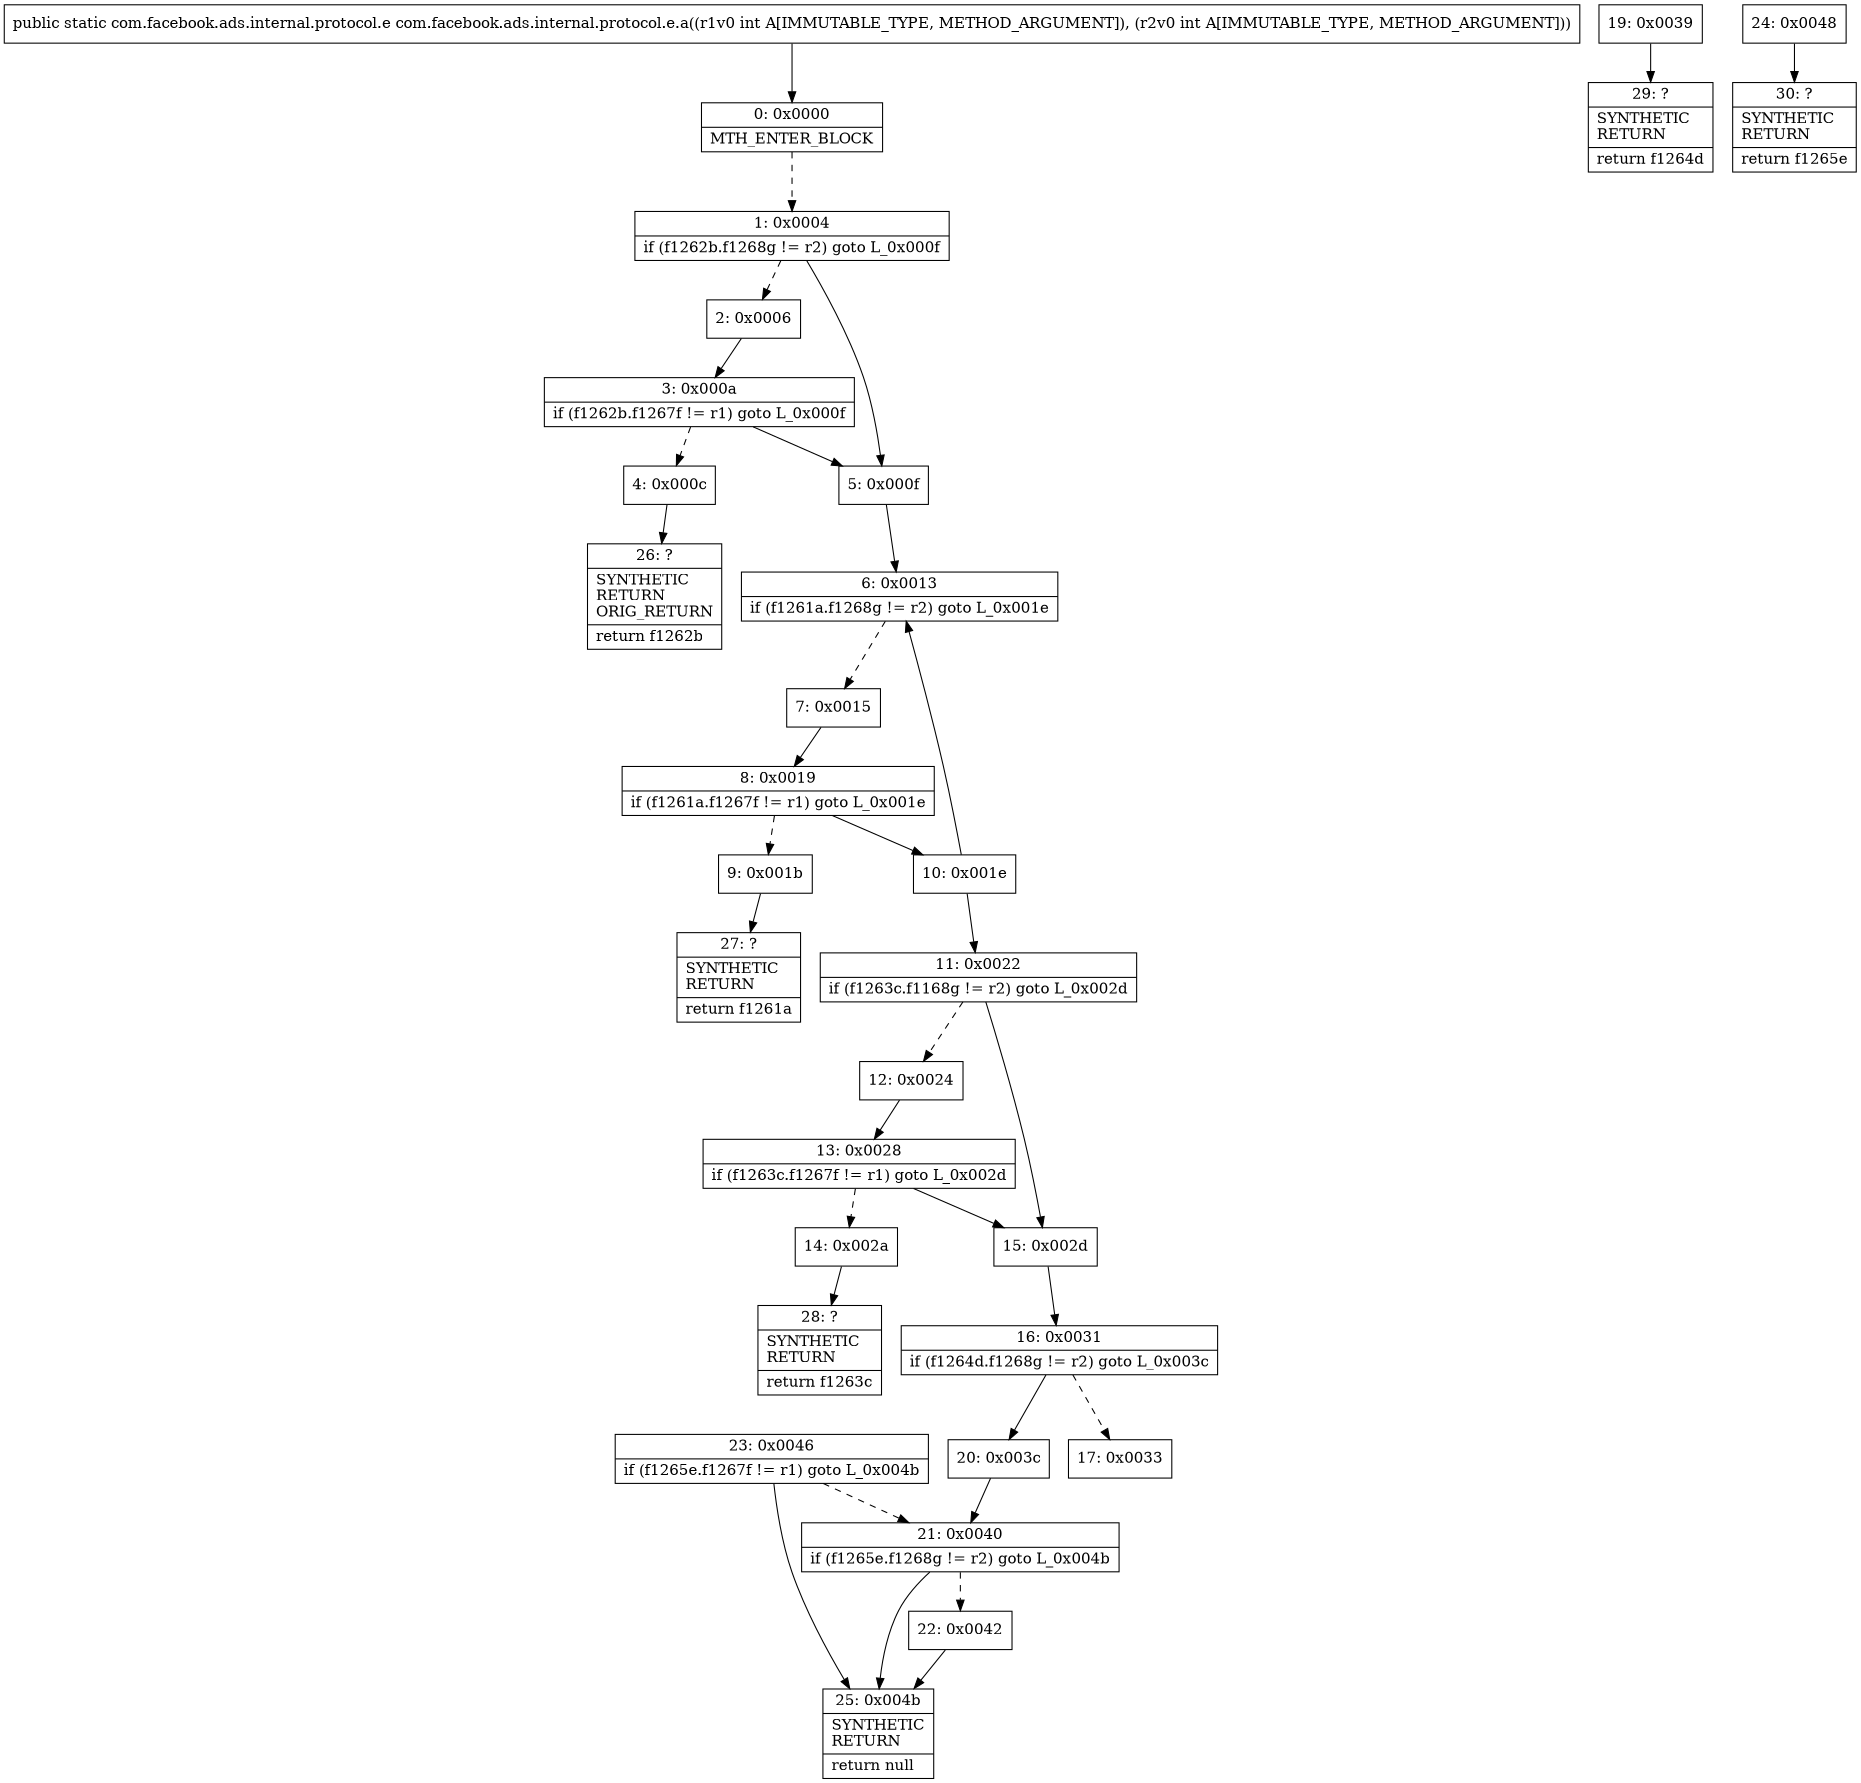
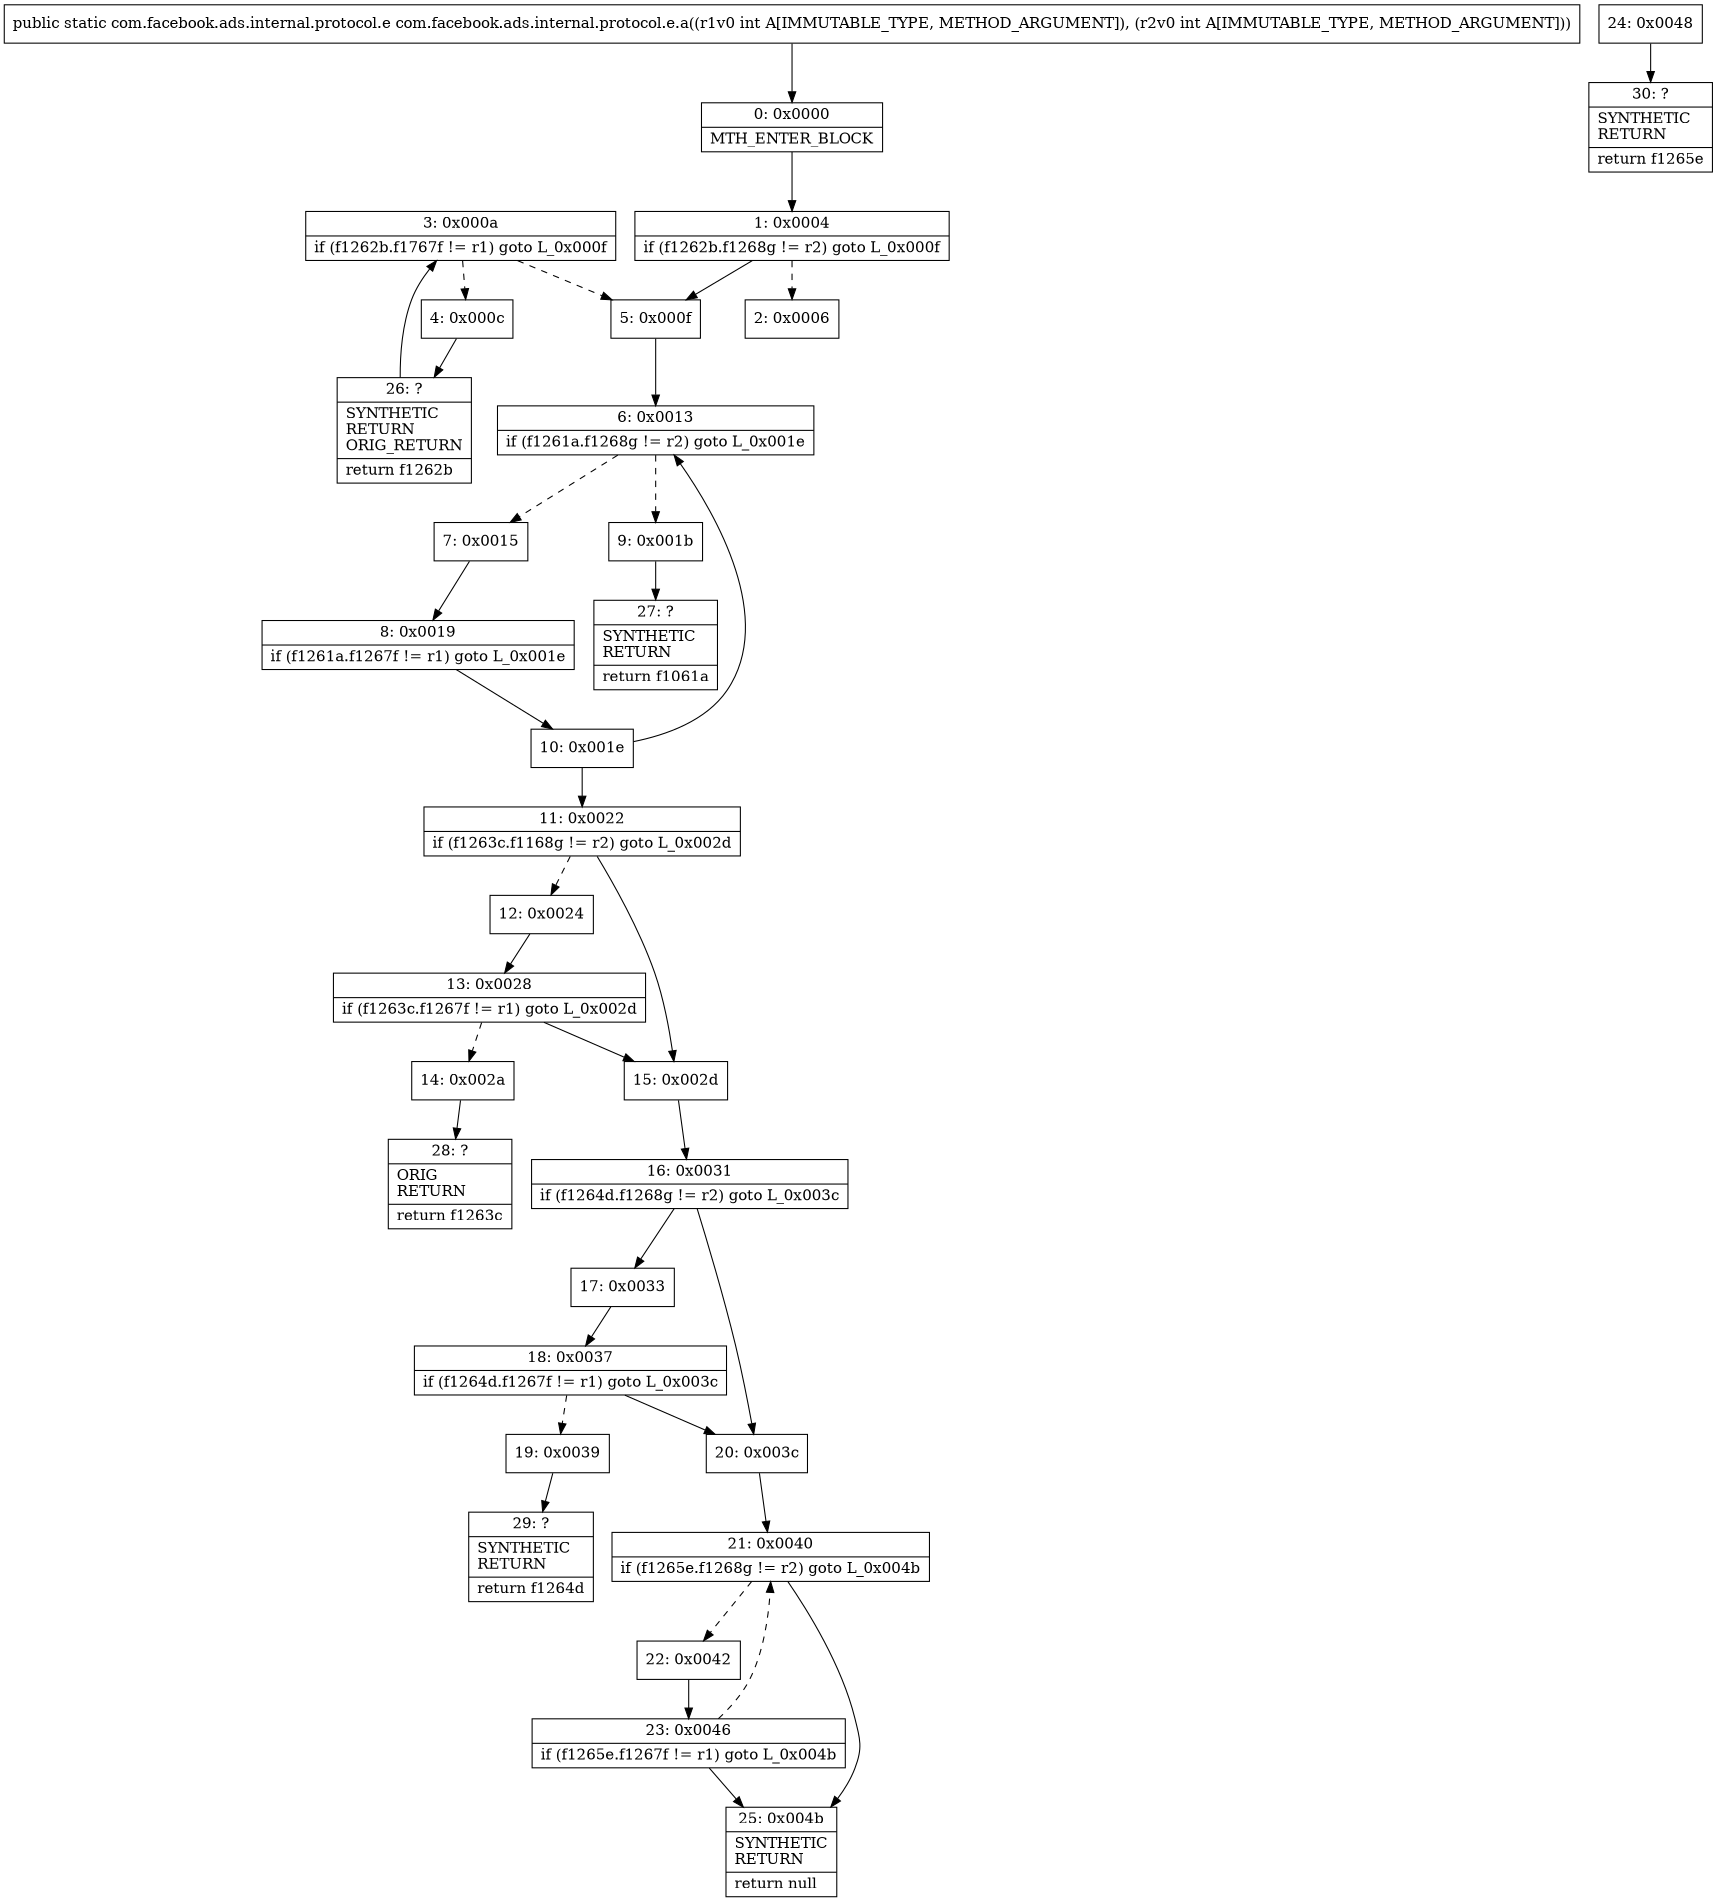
  digraph {
    node [shape=record]
    n1 [label="{0\:\ 0x0000|MTH_ENTER_BLOCK\l}"]
    n2 [label="{1\:\ 0x0004|if (f1262b.f1268g != r2) goto L_0x000f\l}"]
    n3 [label="{2\:\ 0x0006}"]
    n4 [label="{5\:\ 0x000f}"]
-   n5 [label="{3\:\ 0x000a|if (f1262b.f1267f != r1) goto L_0x000f\l}"]
+   n5 [label="{3\:\ 0x000a|if (f1262b.f1767f != r1) goto L_0x000f\l}"]
    n6 [label="{6\:\ 0x0013|if (f1261a.f1268g != r2) goto L_0x001e\l}"]
    n7 [label="{4\:\ 0x000c}"]
    n8 [label="{26\:\ ?|SYNTHETIC\lRETURN\lORIG_RETURN\l|return f1262b\l}"]
    n9 [label="{7\:\ 0x0015}"]
    n10 [label="{8\:\ 0x0019|if (f1261a.f1267f != r1) goto L_0x001e\l}"]
    n11 [label="{10\:\ 0x001e}"]
    n12 [label="{11\:\ 0x0022|if (f1263c.f1168g != r2) goto L_0x002d\l}"]
    n13 [label="{9\:\ 0x001b}"]
-   n14 [label="{27\:\ ?|SYNTHETIC\lRETURN\l|return f1261a\l}"]
+   n14 [label="{27\:\ ?|SYNTHETIC\lRETURN\l|return f1061a\l}"]
    n15 [label="{12\:\ 0x0024}"]
    n16 [label="{15\:\ 0x002d}"]
    n17 [label="{13\:\ 0x0028|if (f1263c.f1267f != r1) goto L_0x002d\l}"]
    n18 [label="{16\:\ 0x0031|if (f1264d.f1268g != r2) goto L_0x003c\l}"]
    n19 [label="{14\:\ 0x002a}"]
-   n20 [label="{28\:\ ?|SYNTHETIC\lRETURN\l|return f1263c\l}"]
+   n20 [label="{28\:\ ?|ORIG\lRETURN\l|return f1263c\l}"]
    n21 [label="{17\:\ 0x0033}"]
    n22 [label="{20\:\ 0x003c}"]
+   n23 [label="{18\:\ 0x0037|if (f1264d.f1267f != r1) goto L_0x003c\l}"]
    n24 [label="{21\:\ 0x0040|if (f1265e.f1268g != r2) goto L_0x004b\l}"]
    n25 [label="{19\:\ 0x0039}"]
    n26 [label="{29\:\ ?|SYNTHETIC\lRETURN\l|return f1264d\l}"]
    n27 [label="{22\:\ 0x0042}"]
    n28 [label="{25\:\ 0x004b|SYNTHETIC\lRETURN\l|return null\l}"]
    n29 [label="{23\:\ 0x0046|if (f1265e.f1267f != r1) goto L_0x004b\l}"]
    n30 [label="{24\:\ 0x0048}"]
    n31 [label="{30\:\ ?|SYNTHETIC\lRETURN\l|return f1265e\l}"]
    n32 [label="{public static com.facebook.ads.internal.protocol.e com.facebook.ads.internal.protocol.e.a((r1v0 int A[IMMUTABLE_TYPE, METHOD_ARGUMENT]), (r2v0 int A[IMMUTABLE_TYPE, METHOD_ARGUMENT])) }"]
-   n1 -> n2 [style=dashed]
+   n1 -> n2
    n2 -> n3 [style=dashed]
    n2 -> n4
-   n3 -> n5
+   n8 -> n5
    n4 -> n6
-   n5 -> n4
+   n5 -> n4 [style=dashed]
    n5 -> n7 [style=dashed]
    n6 -> n9 [style=dashed]
    n7 -> n8
    n9 -> n10
    n10 -> n11
-   n10 -> n13 [style=dashed]
+   n6 -> n13 [style=dashed]
    n11 -> n6
    n11 -> n12
    n12 -> n15 [style=dashed]
    n12 -> n16
    n13 -> n14
    n15 -> n17
    n16 -> n18
    n17 -> n16
    n17 -> n19 [style=dashed]
-   n18 -> n21 [style=dashed]
+   n18 -> n21 [style=solid]
    n18 -> n22
    n19 -> n20
+   n21 -> n23
    n22 -> n24
+   n23 -> n22
+   n23 -> n25 [style=dashed]
    n24 -> n27 [style=dashed]
    n24 -> n28
    n25 -> n26
-   n27 -> n28
+   n27 -> n29
    n29 -> n24 [style=dashed]
    n29 -> n28
    n30 -> n31
    n32 -> n1
  }
